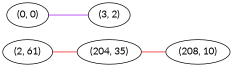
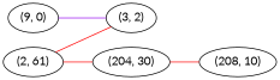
  graph {
    fontname=Lato
    rankdir=LR
    node [fontname=Lato]
    edge [color=red fontname=Lato weight=1]
    n1 [label="(2, 61)"]
    n2 [label="(3, 2)"]
-   "(204, 35)"
+   "(204, 35)" [label="(204, 30)"]
    "(208, 10)"
-   "(0, 0)"
+   "(0, 0)" [label="(9, 0)"]
+   n1 -- n2
    n1 -- "(204, 35)"
    "(204, 35)" -- "(208, 10)"
    "(0, 0)" -- n2 [color=purple weight=4]
  }
